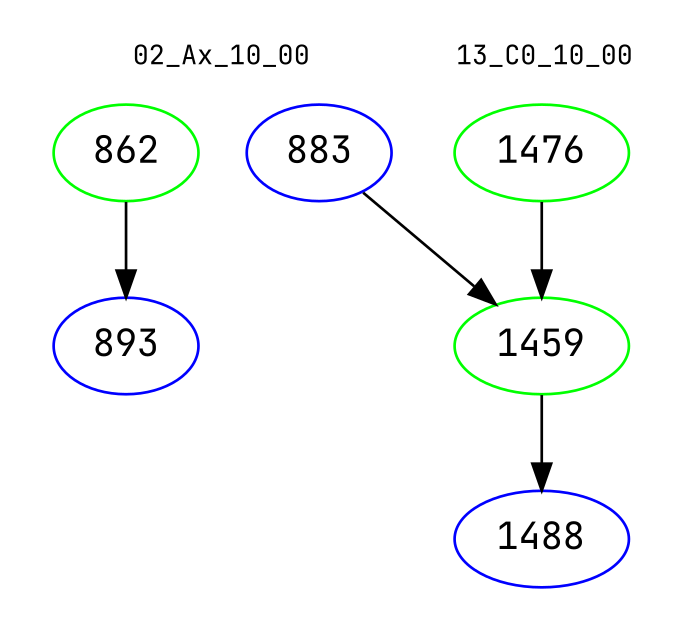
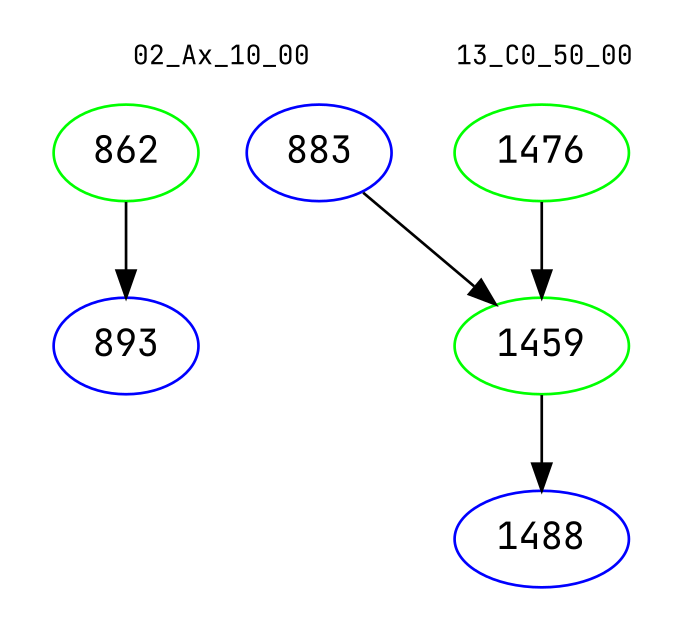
  digraph {
    fontname="JetBrains Mono"
    node [color=blue fontname="JetBrains Mono"]
    edge [color=black fontname="JetBrains Mono"]
    n1 [label=883]
    n2 [color=green label=862]
    n3 [label=893]
    n4 [color=green label=1476]
    n5 [color=green label=1459]
    n6 [label=1488]
    subgraph cluster_1 {
      color=white
      fontsize=10
      label="02_Ax_10_00"
      n1
      n2
      n3
    }
    subgraph cluster_2 {
      color=white
      fontsize=10
-     label="13_C0_10_00"
+     label="13_C0_50_00"
      n4
      n5
      n6
    }
    n1 -> n5
    n2 -> n3
    n4 -> n5
    n5 -> n6
  }
